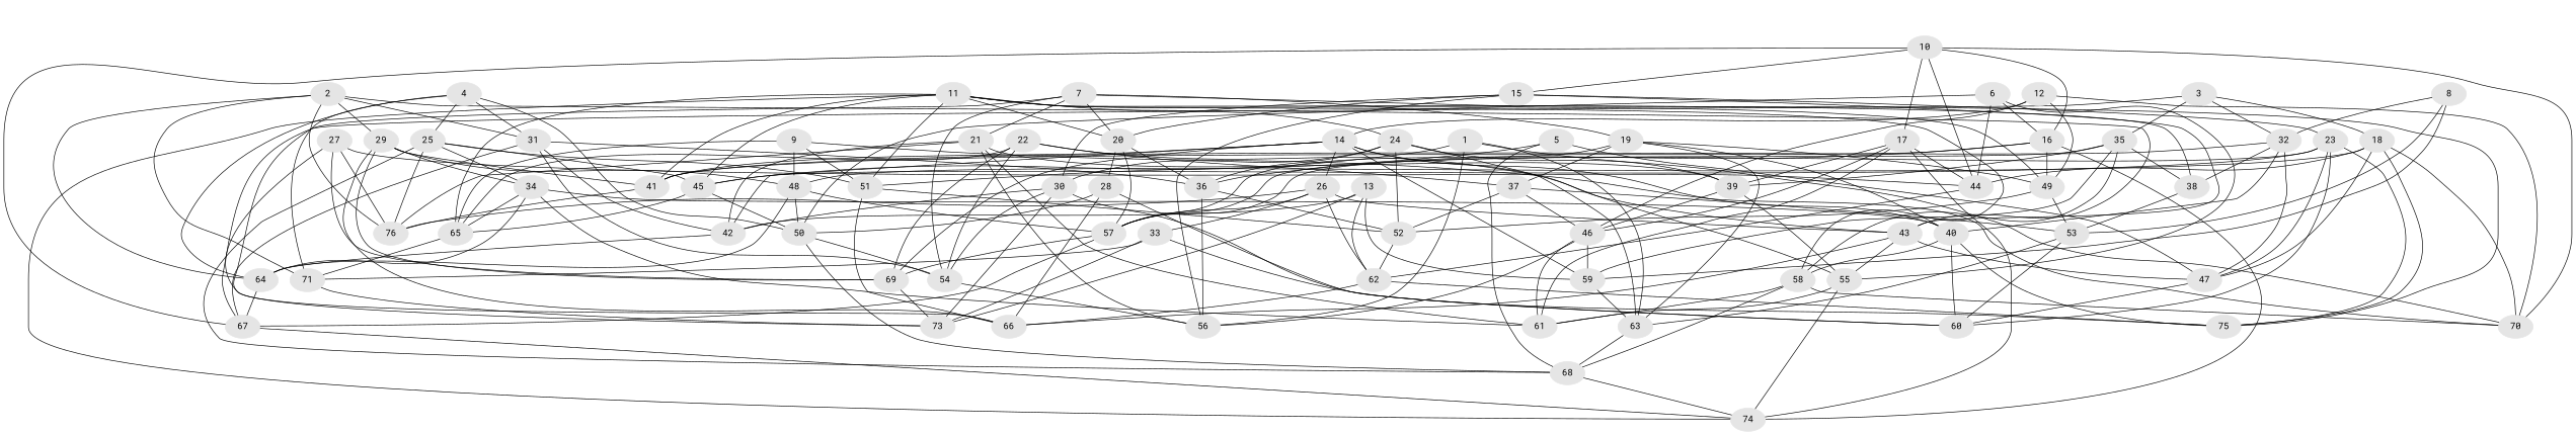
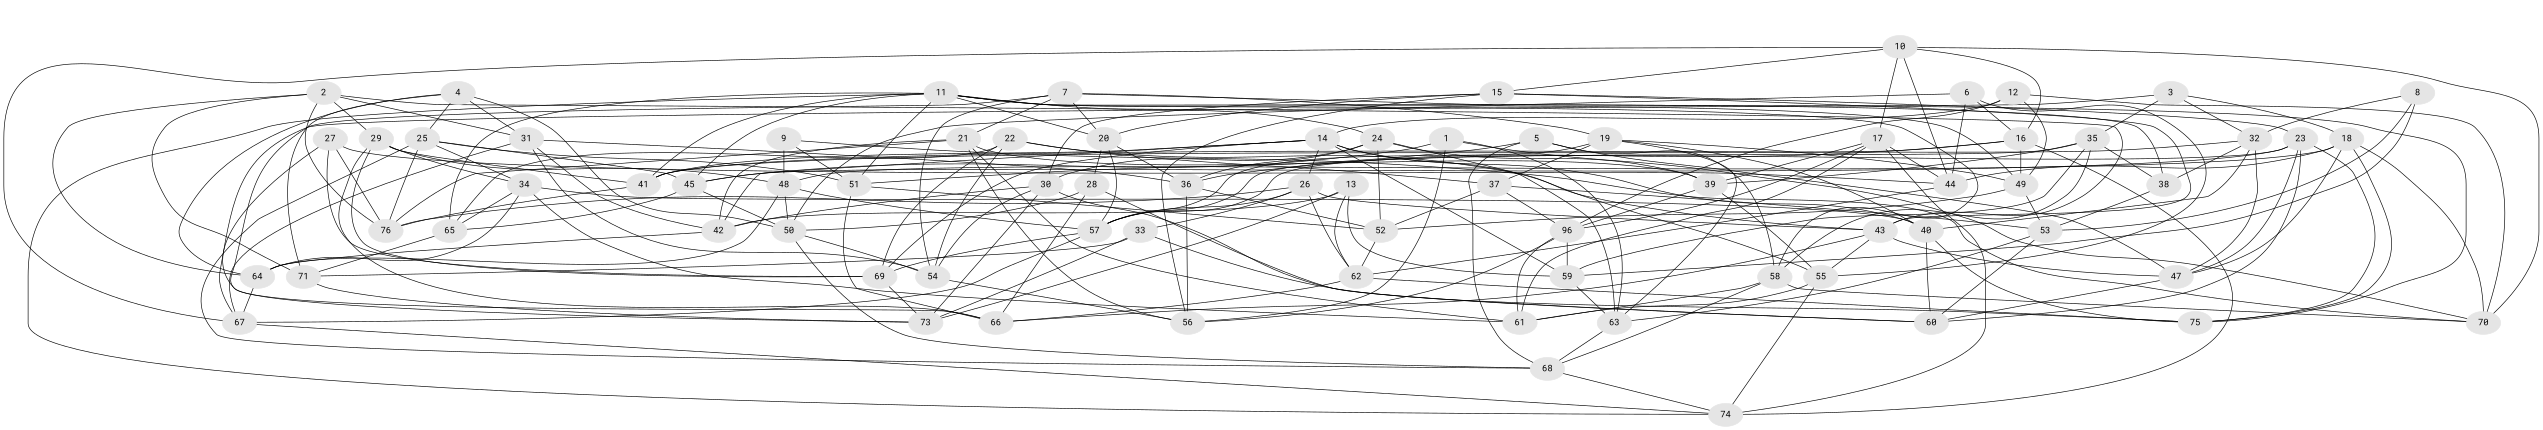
  graph {
    fontname="Roboto Mono"
    node [color=gray90 fontname="Roboto Mono" style=filled]
    edge [fontname="Roboto Mono" weight=1.0]
    1
    45
    56
    63
    70
    50
    65
    68
    2
    29
    31
    43
    64
    71
    n15 [label=76]
    66
    48
    41
    69
    34
    67
    54
    42
    36
    47
    55
    73
    3
    18
    32
    35
    44
    75
    38
    40
    58
    59
    39
    57
    74
    4
    25
    51
    5
    60
    52
    61
    6
    16
    49
    62
    7
    19
    20
    21
    37
    28
    8
    53
    9
    10
    15
    17
    23
    30
-   46
+   46 [label=96]
    11
    24
    12
    14
    26
    13
    33
    22
    27
    1 -- 45
    1 -- 56
    1 -- 63
    1 -- 70
    45 -- 50
    45 -- 65
    63 -- 68
    50 -- 68
    50 -- 54
    65 -- 71
    68 -- 74
    2 -- 29
    2 -- 31
    2 -- 43
    2 -- 64
    2 -- 71
    2 -- n15
    29 -- 66
    29 -- 48
    29 -- 41
    29 -- 69
    29 -- 34
    31 -- 67
    31 -- 54
    31 -- 42
    31 -- 36
    43 -- 66
    43 -- 47
    43 -- 55
    64 -- 67
    71 -- 73
    48 -- 50
    48 -- 64
    48 -- 57
    41 -- n15
    69 -- 73
    34 -- 65
    34 -- 64
    34 -- 40
    34 -- 61
    67 -- 74
    54 -- 56
    42 -- 64
    36 -- 56
    36 -- 52
    47 -- 60
    55 -- 74
    55 -- 61
    3 -- 67
    3 -- 18
    3 -- 32
    3 -- 35
    18 -- 70
    18 -- 48
    18 -- 47
    18 -- 44
    18 -- 75
    32 -- 41
    32 -- 47
    32 -- 38
    32 -- 40
    35 -- 38
    35 -- 58
    35 -- 59
    35 -- 39
    35 -- 57
    44 -- 62
    38 -- 53
    40 -- 75
    40 -- 60
    58 -- 70
    58 -- 68
    58 -- 61
    59 -- 63
    39 -- 55
    39 -- 46
    57 -- 69
    57 -- 67
    4 -- 50 [weight=2.0]
    4 -- 31
    4 -- 64
    4 -- 71
    4 -- 25
    25 -- 45
    25 -- 68
    25 -- n15
    25 -- 34
    25 -- 51
    51 -- 66
    51 -- 52
    5 -- 68
    5 -- 47
-   40 -- 58
+   5 -- 58
    5 -- 51
    52 -- 62
    6 -- 50
    6 -- 55
    6 -- 44
    6 -- 16
    16 -- 41
    16 -- 36
    16 -- 74
    16 -- 49
    49 -- 52
    49 -- 53
    62 -- 66
    62 -- 75
    7 -- 66
    7 -- 54
    7 -- 75
    7 -- 19
    7 -- 20
    7 -- 21
    19 -- 63
    19 -- 40
    19 -- 57
    19 -- 49
    19 -- 37
    20 -- 36
    20 -- 57
    20 -- 28
    21 -- 56
    21 -- n15
    21 -- 42
    21 -- 39
    21 -- 61
    37 -- 52
    37 -- 53
    37 -- 46
    28 -- 50
    28 -- 66
    28 -- 60
    8 -- 32
    8 -- 59
    8 -- 53
    53 -- 63
    53 -- 60
    9 -- 70
-   9 -- 65
    9 -- 48
    9 -- 51
    10 -- 70
    10 -- 67
    10 -- 44
    10 -- 16
    10 -- 15
    10 -- 17
    15 -- 56
    15 -- 43
    15 -- 20
    15 -- 23
    15 -- 30
    17 -- 44
    17 -- 39
    17 -- 74
    17 -- 61
    17 -- 46
    23 -- 45
    23 -- 47
    23 -- 75
    23 -- 57
    23 -- 60
    30 -- 54
    30 -- 42
    30 -- 73
    30 -- 60
    46 -- 56
    46 -- 59
    46 -- 61
    11 -- 45
    11 -- 65
    11 -- 41
    11 -- 38
    11 -- 58
    11 -- 74
    11 -- 51
    11 -- 49
    11 -- 20
    11 -- 24
    24 -- 63
    24 -- 36
    24 -- 39
    24 -- 52
    24 -- 30
    12 -- 70
    12 -- 49
    12 -- 46
    12 -- 14
    14 -- 41
    14 -- 69
    14 -- 42
    14 -- 55
    14 -- 40
    14 -- 59
    14 -- 26
    26 -- 43
    26 -- n15
    26 -- 57
    26 -- 62
    26 -- 33
    13 -- 42
    13 -- 73
    13 -- 59
    13 -- 62
    33 -- 71
    33 -- 73
    33 -- 75
    22 -- 65
    22 -- 43 [weight=2.0]
    22 -- 69
    22 -- 54
    22 -- 37
    27 -- n15
    27 -- 69
    27 -- 73
    27 -- 44
  }
